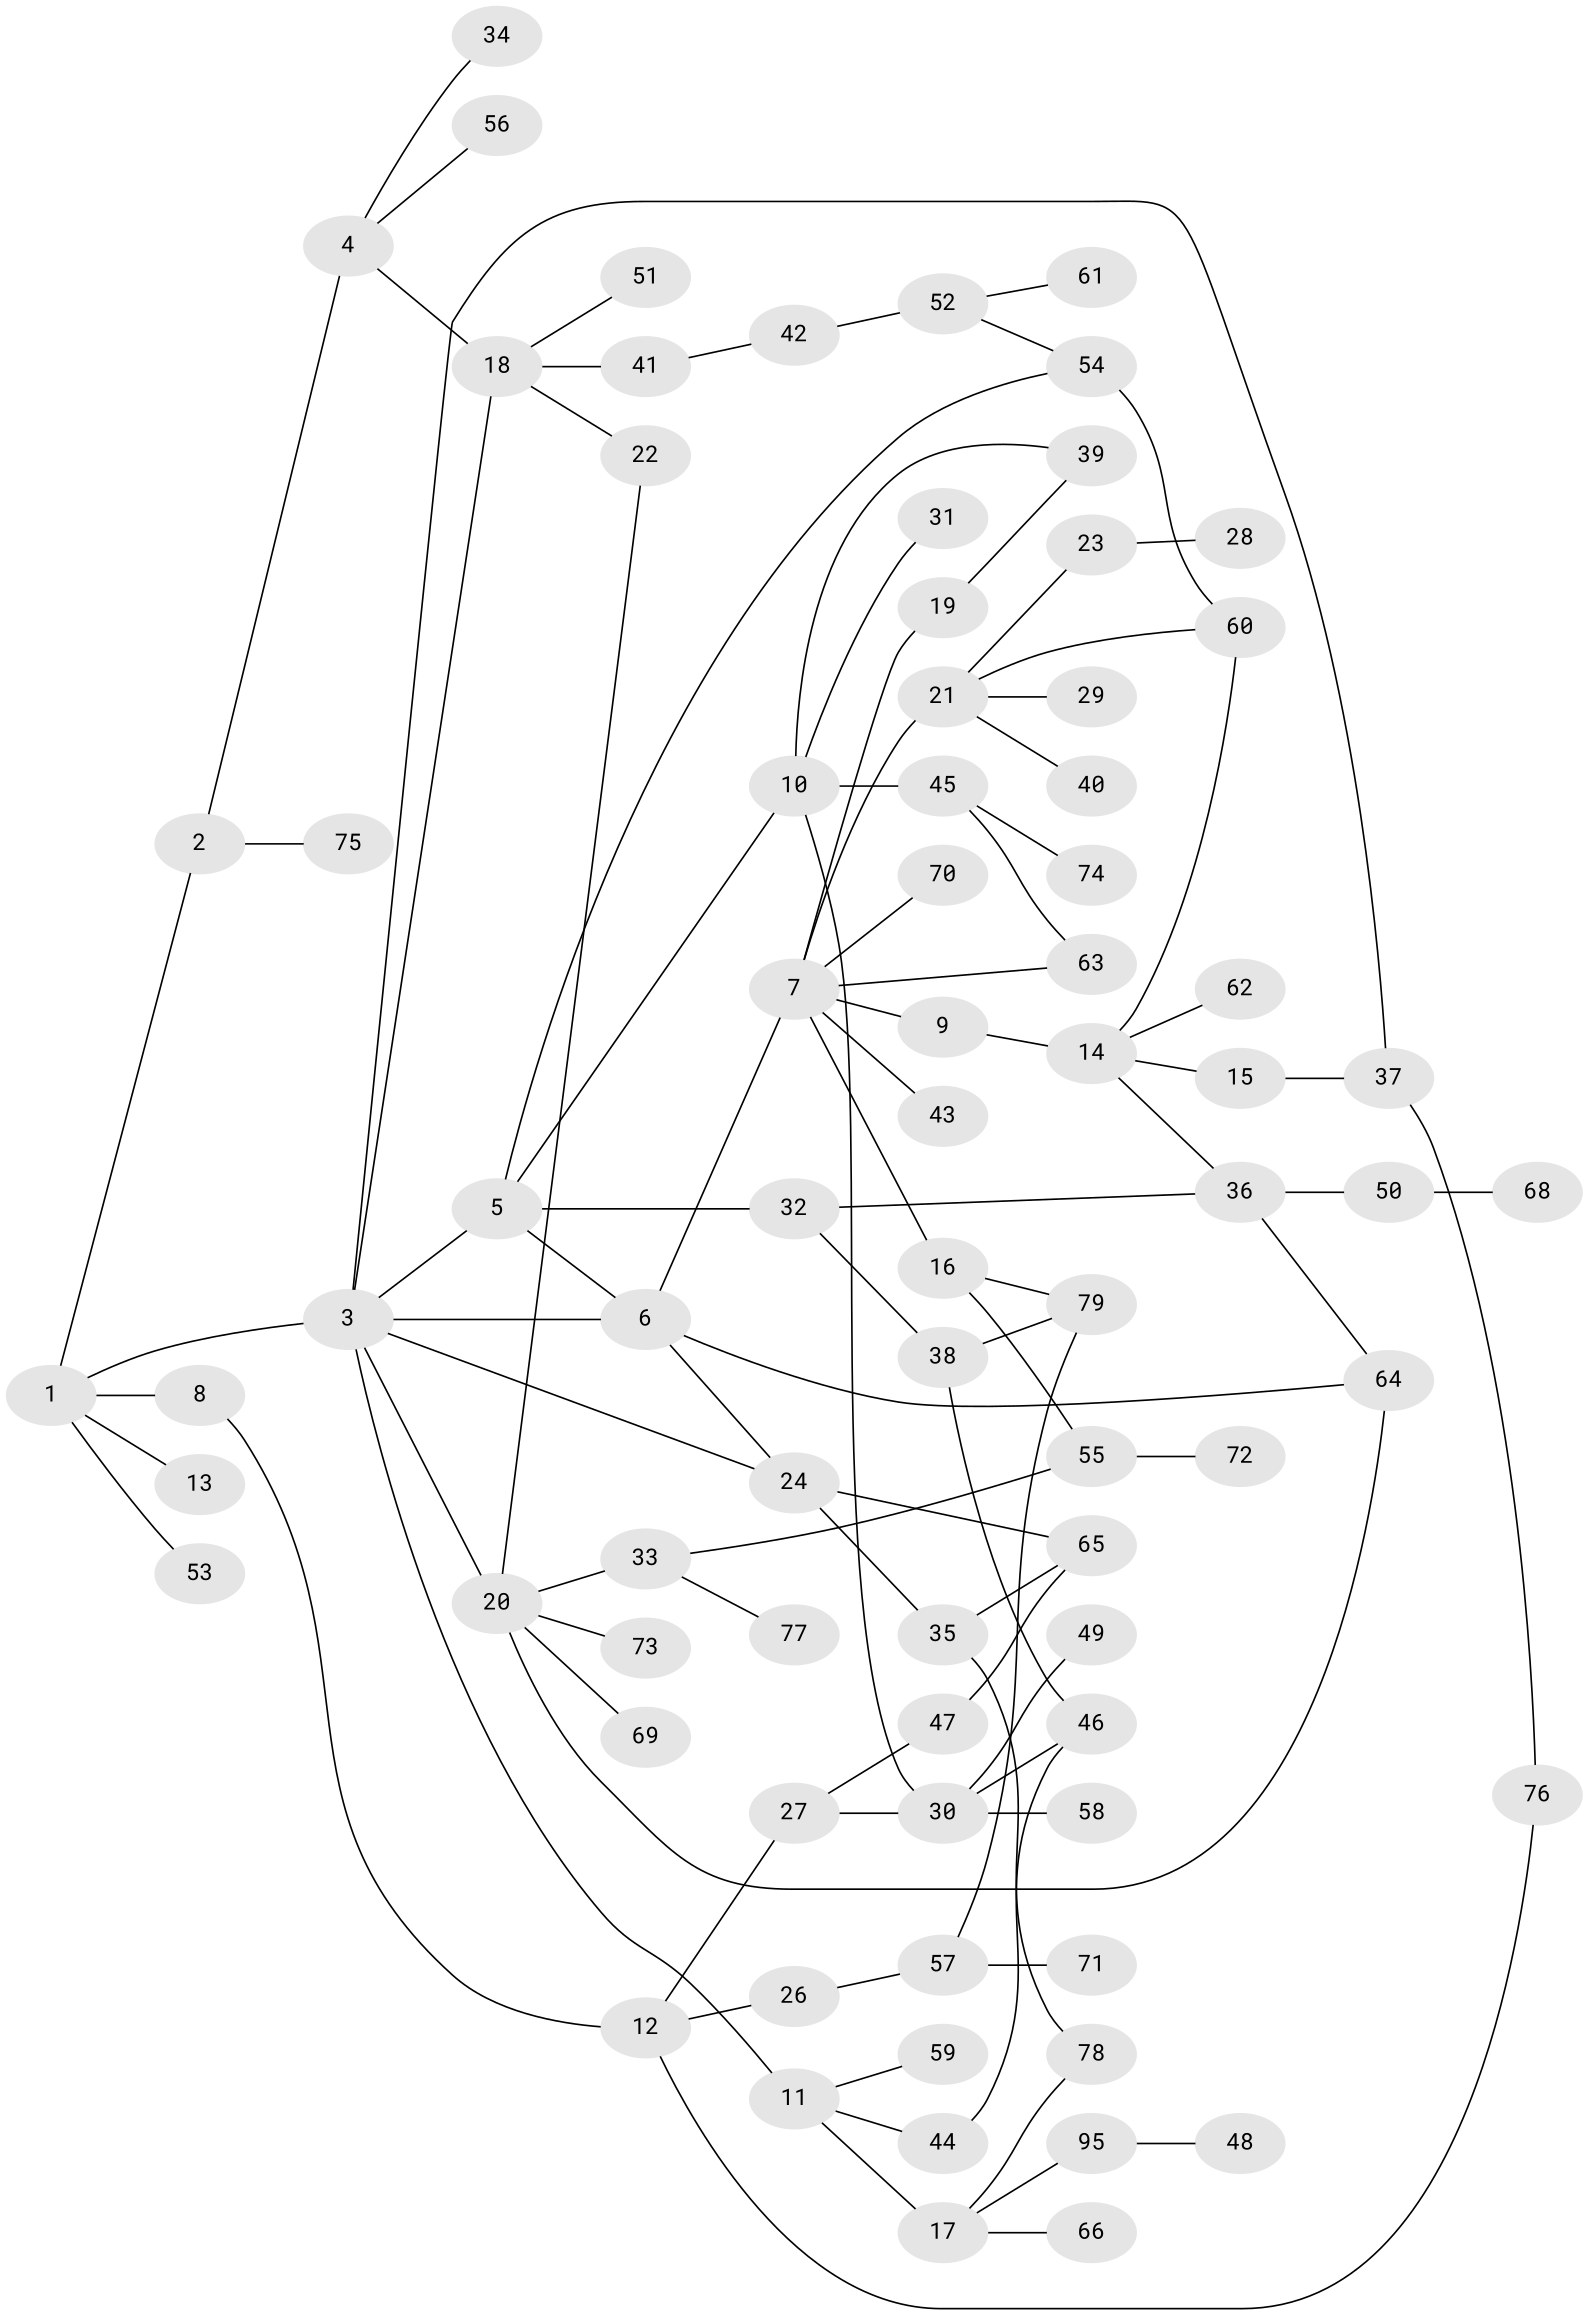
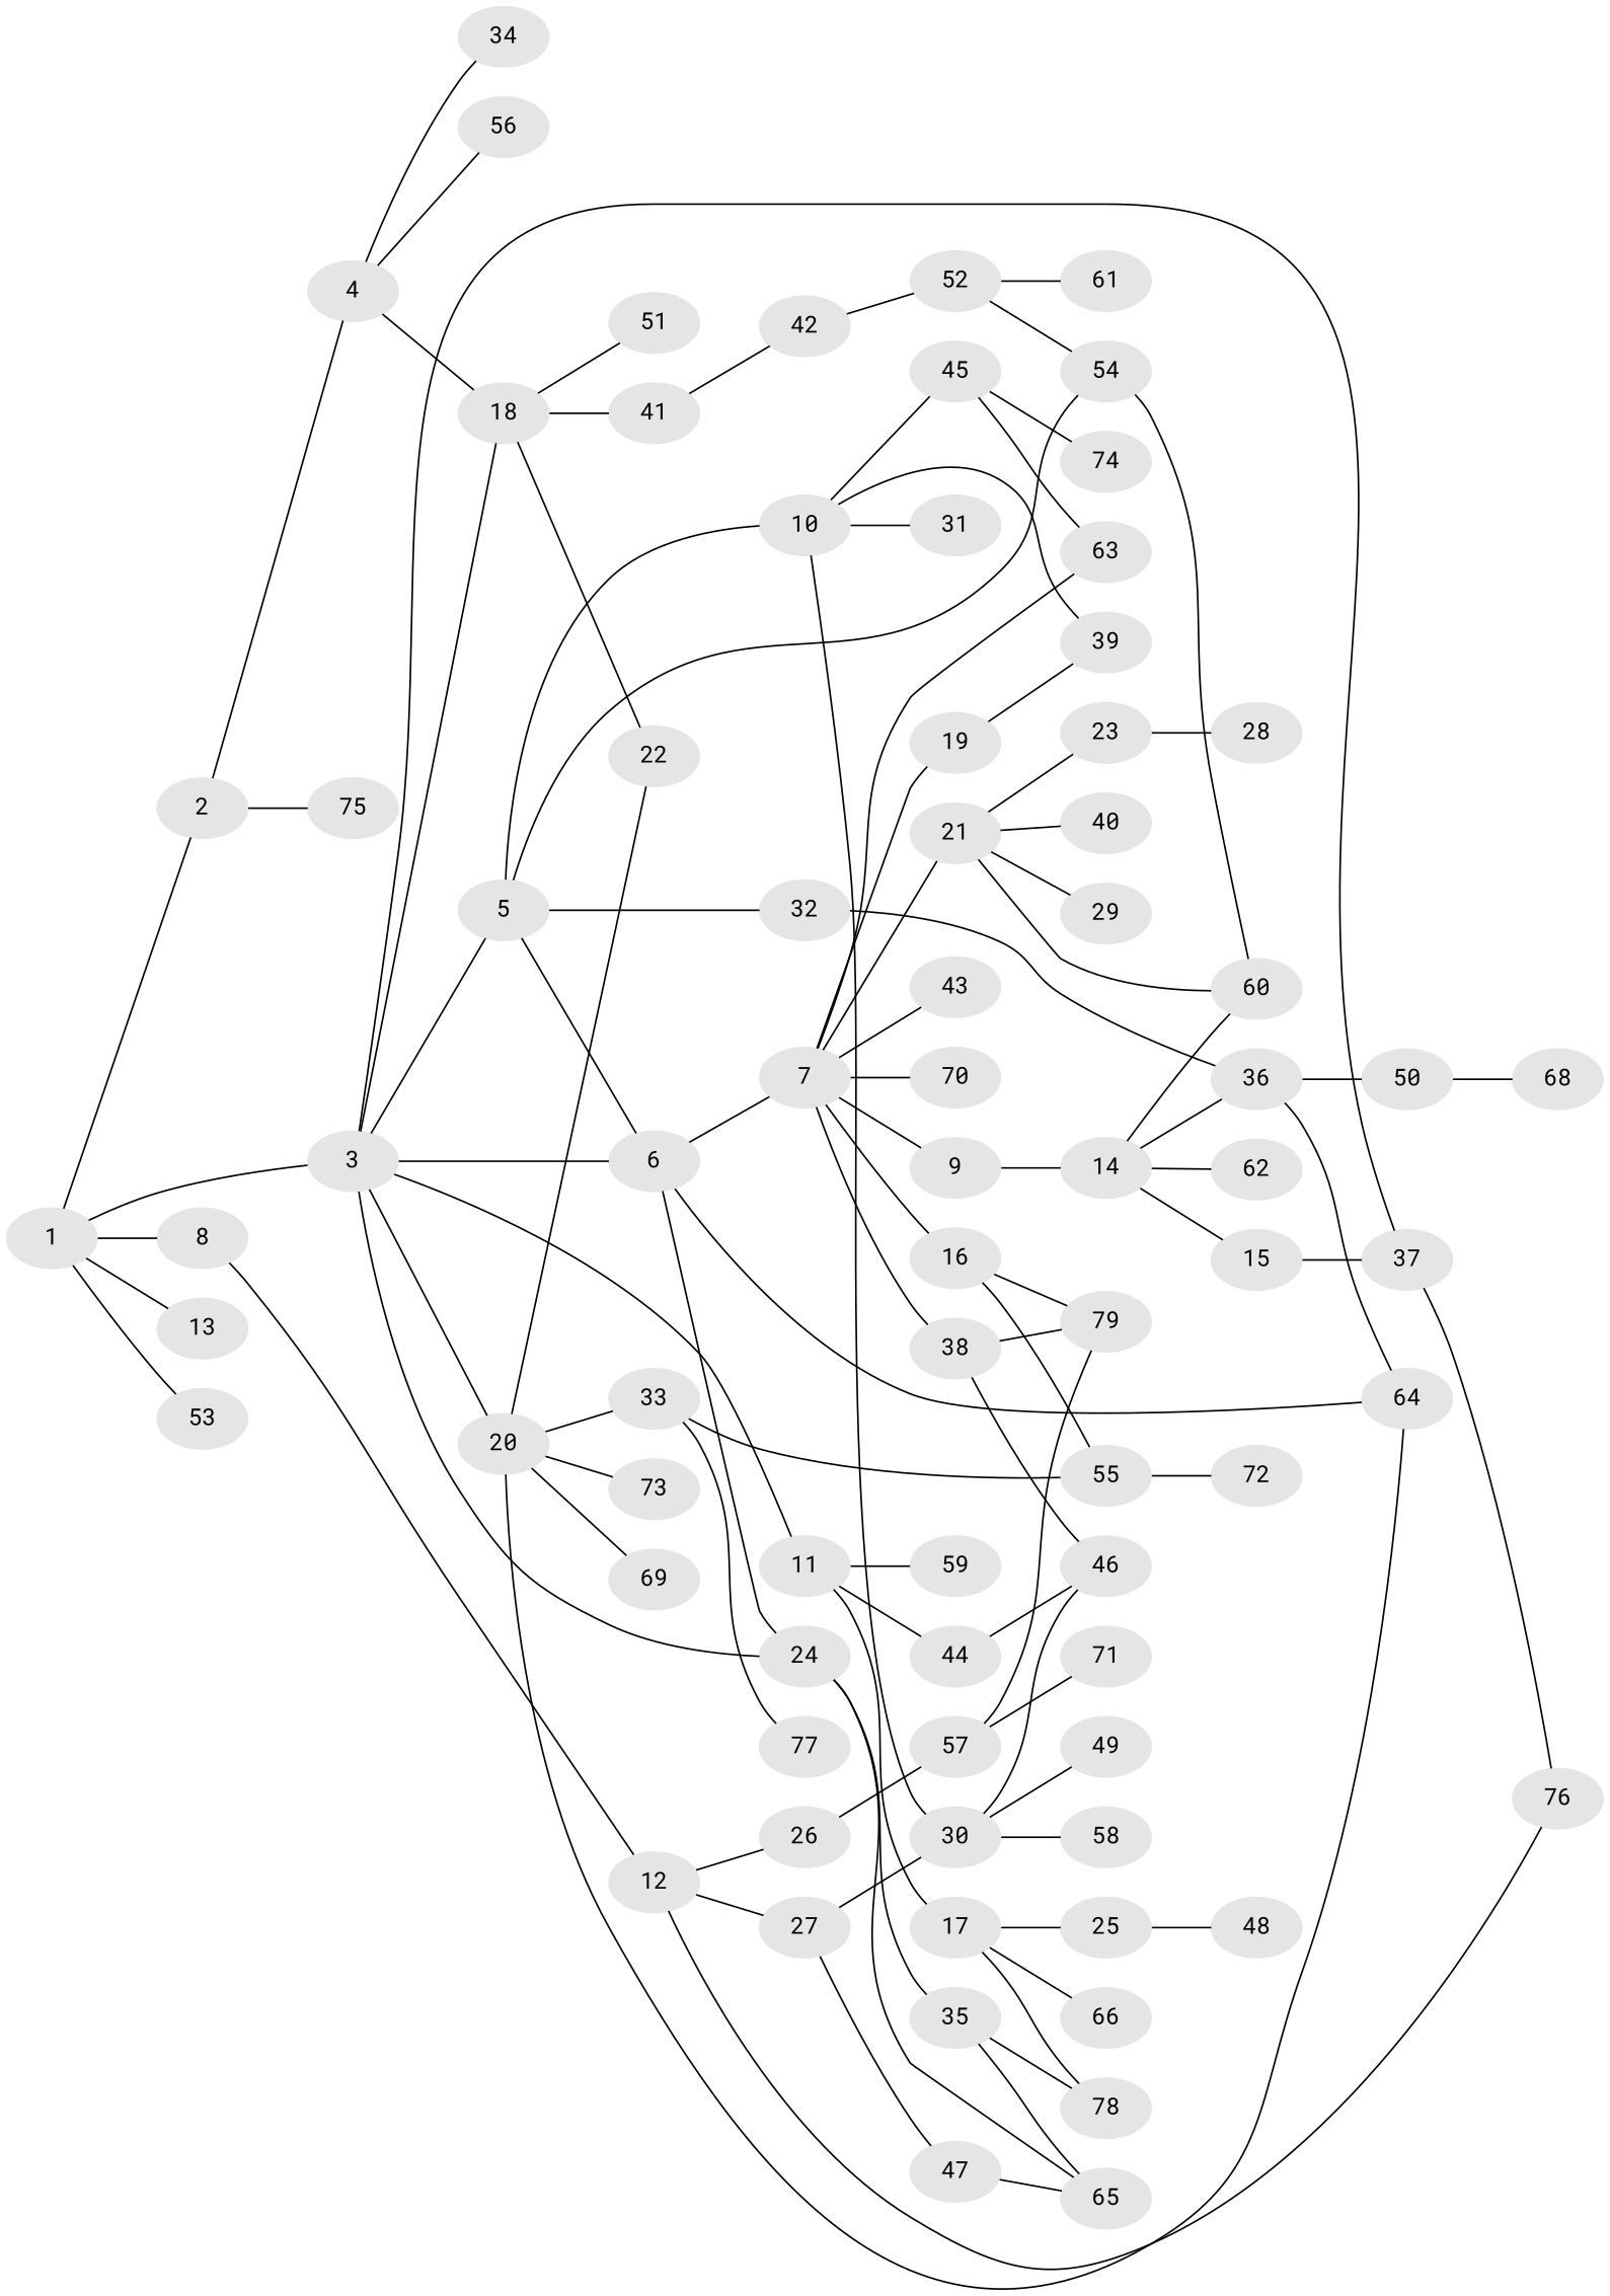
  graph {
    fontname="Roboto Mono"
    rankdir=LR
    node [color=gray90 fontname="Roboto Mono" style=filled]
    edge [fontname="Roboto Mono"]
    1
    2
    3
    8
    13
    53
    4
    75
    5
    6
    11
    18
    20
    24
    37
    12
    34
    56
    10
    32
    54
    7
    64
    17
    44
    59
    22
    41
    51
    33
    69
    73
    35
    65
    76
    30
    31
    39
    45
    36
    60
    9
    16
    19
    21
    38
    43
    63
    70
    14
    55
    79
    23
    29
    40
    46
    26
    27
    15
    62
    49
    58
    74
-   25 [label=95]
+   25
    66
    78
    57
    47
    50
    72
    48
    42
    77
    28
    71
    68
    52
    61
    1 -- 2
    1 -- 3
    1 -- 8
    1 -- 13
    1 -- 53
    2 -- 4
    2 -- 75
    3 -- 5
    3 -- 6
    3 -- 11
    3 -- 18
    3 -- 20
    3 -- 24
    3 -- 37
    8 -- 12
    4 -- 18
    4 -- 34
    4 -- 56
    5 -- 6
    5 -- 10
    5 -- 32
    5 -- 54
    6 -- 24
    6 -- 7
    6 -- 64
    11 -- 17
    11 -- 44
    11 -- 59
    18 -- 22
    18 -- 41
    18 -- 51
    20 -- 64
    20 -- 22
    20 -- 33
    20 -- 69
    20 -- 73
    24 -- 35
    24 -- 65
    37 -- 76
    12 -- 76
    12 -- 26
    12 -- 27
    10 -- 30
    10 -- 31
    10 -- 39
    10 -- 45
    32 -- 36
    54 -- 60
    7 -- 9
    7 -- 16
    7 -- 19
    7 -- 21
-   32 -- 38
+   7 -- 38
    7 -- 43
    7 -- 63
    7 -- 70
    17 -- 25
    17 -- 66
    17 -- 78
    44 -- 46
    41 -- 42
    33 -- 55
    33 -- 77
    35 -- 65
    35 -- 78
    30 -- 46
    30 -- 49
    30 -- 58
    45 -- 63
    45 -- 74
    36 -- 64
    36 -- 50
    9 -- 14
    16 -- 55
    16 -- 79
    19 -- 39
    21 -- 60
    21 -- 23
    21 -- 29
    21 -- 40
    38 -- 79
    38 -- 46
    14 -- 36
    14 -- 60
    14 -- 15
    14 -- 62
    55 -- 72
    23 -- 28
    26 -- 57
    27 -- 30
    27 -- 47
    15 -- 37
    25 -- 48
    57 -- 79
    57 -- 71
    47 -- 65
    50 -- 68
    42 -- 52
    52 -- 54
    52 -- 61
  }
